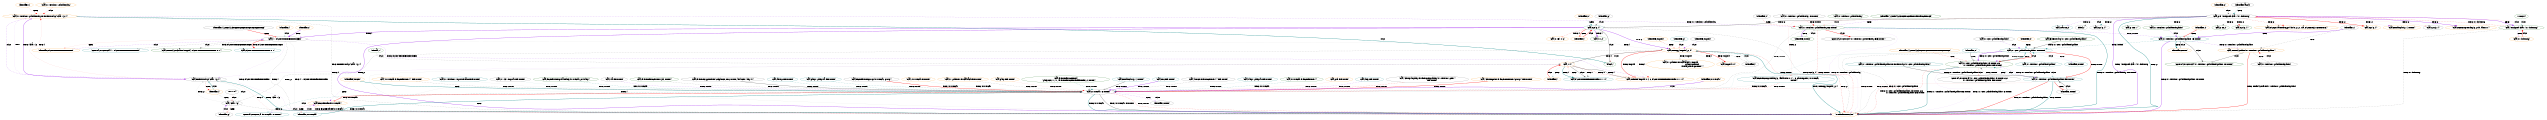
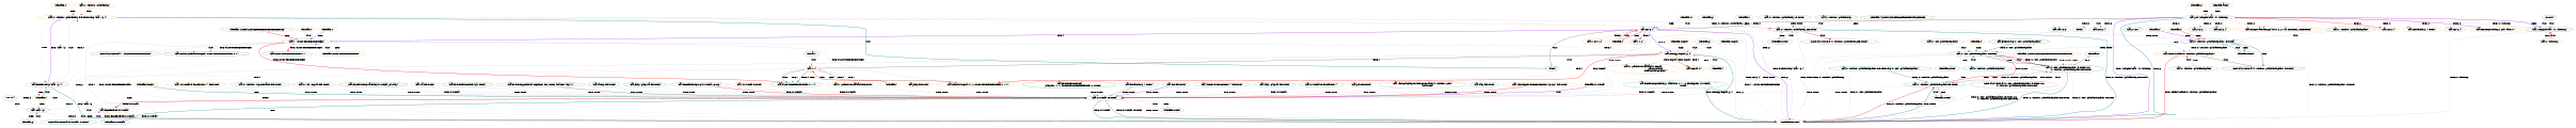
  digraph {
    node [color=darkorange]
    edge [arrowhead=odot color=red style=dashed]
    n1 [label="(Call,s->session->psk_identity = BUF_strndup((char *)p, i))"]
    n2 [color=gray40 label="(Call,BUF_strndup((char *)p, i))"]
    n3 [color=darkgreen label="(Call,s->session->psk_identity == NULL)"]
    n4 [color=darkgreen label="(Block,)"]
    n5 [label="(MethodReturn,int)"]
    n6 [label="(Identifier,i)"]
    n7 [color=teal label="(Call,s->session->psk_identity_hint != NULL)"]
    n8 [color=gray40 label="(Call,srvr_ecdh != NULL)"]
    n9 [color=gray40 label="(ControlStructure,if (s->session->psk_identity == NULL))"]
    n10 [color=darkgreen label="(Identifier,NULL)"]
    n11 [color=gray40 label="(Call,(char *)p)"]
    n12 [color=gray40 label="(Identifier,p)"]
    n13 [label="(Call,memcpy(tmp_id, p, i))"]
    n14 [label="(Call,1 - i)"]
    n15 [label="(Call,s->psk_server_callback(s, tmp_id,\n                                         psk_or_pre_ms,\n                                         sizeof(psk_or_pre_ms)))"]
    n16 [label="(Call,memset(tmp_id + i, 0, PSK_MAX_IDENTITY_LEN + 1 - i))"]
    n17 [label="(Call,tmp_id + i)"]
    n18 [color=gray40 label="(Identifier,i)"]
    n19 [color=teal label="(Call,PSK_MAX_IDENTITY_LEN + 1 - i)"]
    n20 [label="(Identifier,i)"]
    n21 [color=teal label="(Call,n2s(p, i))"]
    n22 [color=gray40 label="(Call,i > PSK_MAX_IDENTITY_LEN)"]
    n23 [label="(Call,n != i + 2)"]
    n24 [label="(Identifier,i)"]
    n25 [color=darkgreen label="(Call,i + 2)"]
    n26 [color=darkgreen label="(Call,OPENSSL_cleanse(tmp_id, PSK_MAX_IDENTITY_LEN + 1))"]
    n27 [color=teal label="(Call,PSK_MAX_IDENTITY_LEN + 1)"]
    n28 [label="(Identifier,PSK_MAX_IDENTITY_LEN)"]
    n29 [color=teal label="(ControlStructure,if (i > PSK_MAX_IDENTITY_LEN))"]
    n30 [color=gray40 label="(Call,p = (unsigned char *)s->init_msg)"]
    n31 [color=darkgreen label="(Call,(unsigned char *)s->init_msg)"]
    n32 [color=teal label="(Call,start = p)"]
    n33 [color=teal label="(Call,ECDH_compute_key(p, (field_size + 7) / 8, clnt_ecpoint, srvr_ecdh,\n                             NULL))"]
    n34 [color=gray40 label="(Block,)"]
    n35 [color=gray40 label="(Call,n2s(p, i))"]
    n36 [color=darkgreen label="(Call,p += 1)"]
    n37 [color=darkgreen label="(Call,p -= 2)"]
    n38 [color=darkgreen label="(Call,n2s(p, i))"]
    n39 [label="(Call,RSA_private_decrypt((int)n, p, p, rsa, RSA_PKCS1_PADDING))"]
    n40 [label="(Call,n2s(p, i))"]
    n41 [label="(Call,BN_bin2bn(p, i, NULL))"]
    n42 [color=gray40 label="(Call,n2s(p, i))"]
    n43 [label="(Call,DH_compute_key(p, pub, dh_srvr))"]
    n44 [label="(Call,s->init_msg)"]
    n45 [label="(Call,OPENSSL_free(s->session->psk_identity_hint))"]
    n46 [color=teal label="(Call,s->ctx->psk_identity_hint != NULL)"]
    n47 [color=darkgreen label="(ControlStructure,if (s->session->psk_identity_hint != NULL))"]
    n48 [label="(Identifier,NULL)"]
    n49 [label="(Call,EC_KEY_free(srvr_ecdh))"]
    n50 [color=gray40 label="(Identifier,NULL)"]
    n51 [color=teal label="(ControlStructure,if (srvr_ecdh != NULL))"]
    n52 [color=gray40 label="(Call,s->session->psk_identity_hint)"]
    n53 [color=darkgreen label="(Call,s->ctx->psk_identity_hint != NULL &&\n            s->session->psk_identity_hint == NULL)"]
    n54 [color=teal label="(Call,s->session->psk_identity_hint == NULL)"]
    n55 [color=teal label="(Identifier,NULL)"]
    n56 [color=gray40 label="(ControlStructure,if (s->ctx->psk_identity_hint != NULL &&\n            s->session->psk_identity_hint == NULL))"]
    n57 [color=gray40 label="(Identifier,NULL)"]
    n58 [color=teal label="(Identifier,srvr_ecdh)"]
    n59 [color=darkgreen label="(Call,s->session->psk_identity_hint)"]
    n60 [color=darkgreen label="(Identifier,SSL_F_SSL3_GET_CLIENT_KEY_EXCHANGE)"]
    n61 [color=darkgreen label="(Call,srvr_ecdh = EC_KEY_new())"]
    n62 [label="(Identifier,n)"]
    n63 [label="(Identifier,bn_ctx)"]
    n64 [color=gray40 label="(Identifier,tmp_id)"]
    n65 [label="(Identifier,SSL_F_SSL3_GET_CLIENT_KEY_EXCHANGE)"]
    n66 [color=teal label="(Call,s->session->psk_identity_hint = BUF_strdup(s->ctx->psk_identity_hint))"]
    n67 [label="(Identifier,i)"]
    n68 [color=teal label="(Identifier,s)"]
    n69 [label="(Call,pub == NULL)"]
    n70 [color=gray40 label="(Call,(clnt_pub_pkey = X509_get_pubkey(s->session->peer))\n                 == NULL)"]
    n71 [label="(Identifier,s)"]
    n72 [color=teal label="(Call,skey == NULL)"]
    n73 [label="(Call,(clnt_ecpoint = EC_POINT_new(group)) == NULL)"]
    n74 [label="(Identifier,srvr_ecdh)"]
    n75 [label="(Call,(srvr_ecdh = EC_KEY_new()) == NULL)"]
    n76 [color=gray40 label="(Identifier,s)"]
    n77 [color=gray40 label="(Identifier,s)"]
    n78 [label="(Identifier,tmp_id)"]
    n79 [color=teal label="(Call,s->session->srp_username == NULL)"]
    n80 [color=darkgreen label="(Literal,1)"]
    n81 [color=gray40 label="(Call,s->s3->tmp.dh == NULL)"]
    n82 [color=darkgreen label="(Call,EC_KEY_set_private_key(srvr_ecdh, priv_key))"]
    n83 [label="(Identifier,s)"]
    n84 [label="(Identifier,s)"]
    n85 [label="(Identifier,p)"]
    n86 [color=gray40 label="(Call,s->session->psk_identity != NULL)"]
    n87 [color=gray40 label="(Identifier,p)"]
    n88 [label="(Call,s->session->psk_identity)"]
    n89 [color=darkgreen label="(Call,BUF_strdup(s->ctx->psk_identity_hint))"]
    n90 [color=gray40 label="(Call,rsa == NULL)"]
    n91 [color=darkgreen label="(Call,EVP_PKEY_CTX_new(pk, NULL))"]
    n92 [color=gray40 label="(Call,EVP_DecryptInit_ex(&ciph_ctx, enc, NULL, kssl_ctx->key, iv))"]
    n93 [label="(Identifier,s)"]
    n94 [color=teal label="(Call,dh_srp == NULL)"]
    n95 [color=teal label="(Identifier,p)"]
    n96 [color=teal label="(Call,pkey->pkey.rsa == NULL)"]
    n97 [color=gray40 label="(Call,EC_KEY_set_group(srvr_ecdh, group))"]
    n98 [label="(Call,*srvr_ecdh = NULL)"]
    n99 [label="(Call,s->psk_server_callback == NULL)"]
    n100 [label="(Call,pkey == NULL)"]
    n101 [color=darkgreen label="(Call,EVP_PKEY_CTX_ctrl\n            (pkey_ctx, -1, -1, EVP_PKEY_CTRL_PEER_KEY, 2, NULL))"]
    n102 [color=gray40 label="(Identifier,SSL_F_SSL3_GET_CLIENT_KEY_EXCHANGE)"]
    n103 [color=gray40 label="(Identifier,alg_k)"]
    n104 [color=teal label="(Call,BN_bin2bn(p, i, NULL))"]
    n105 [color=teal label="(Call,enc == NULL)"]
    n106 [color=gray40 label="(Call,s->ctx->psk_identity_hint)"]
    n107 [color=darkgreen label="(Call,s->session->psk_identity)"]
    n108 [color=gray40 label="(Call,(bn_ctx = BN_CTX_new()) == NULL)"]
    n109 [color=teal label="(Call,skey->pkey.dh == NULL)"]
    n110 [color=teal label="(Call,s->session->psk_identity_hint)"]
    1001704 [color=gray40]
    1000204 [color=darkgreen]
    n1 -> n2 [arrowhead=diamond color=purple label="MAX: " style=dotted]
    n1 -> n3 [color=purple label="DDG: s->session->psk_identity"]
    n1 -> n4 [color=teal label="AST: " style=bold]
    n1 -> n5 [arrowhead=diamond color=gray40 label="DDG: BUF_strndup((char *)p, i)"]
    n2 -> n1 [color=purple label="AST: "]
    n2 -> n1 [color=purple label="DDG: (char *)p" style=bold]
    n2 -> n1 [arrowhead=diamond label="DDG: i" style=dotted]
    n2 -> n5 [label="DDG: i" style=dotted]
    n2 -> n5 [color=teal label="DDG: (char *)p" style=bold]
    n2 -> n6 [arrowhead=diamond label="CFG: "]
    n3 -> n5 [color=purple label="DDG: s->session->psk_identity" style=dotted]
    n3 -> n5 [color=teal label="DDG: s->session->psk_identity == NULL" style=bold]
    n3 -> n5 [label="DDG: NULL"]
    n3 -> n7 [arrowhead=diamond color=purple label="DDG: NULL"]
    n3 -> n8 [color=gray40 label="DDG: NULL"]
    n3 -> n9 [arrowhead=diamond label="AST: " style=bold]
    n3 -> n10 [color=purple label="CFG: " style=bold]
    n6 -> n2 [color=teal label="AST: " style=bold]
    n6 -> n11 [color=gray40 label="CFG: "]
-   n7 -> n5 [arrowhead=diamond color=purple label="DDG: s->session->psk_identity_hint != NULL" style=bold]
+   n7 -> n5 [arrowhead=diamond color=purple label="DDG: s->session->psk_identity_hint != NULL" style=dotted]
    n7 -> n45 [color=purple label="DDG: s->session->psk_identity_hint"]
    n7 -> n46 [arrowhead=diamond color=teal label="DDG: NULL"]
    n7 -> n47 [arrowhead=diamond color=gray40 label="AST: " style=bold]
    n7 -> n48 [arrowhead=diamond color=teal label="CFG: " style=bold]
    n8 -> n5 [color=gray40 label="DDG: srvr_ecdh != NULL" style=bold]
    n8 -> n5 [arrowhead=diamond label="DDG: NULL"]
    n8 -> n5 [color=teal label="DDG: srvr_ecdh" style=bold]
    n8 -> n49 [label="DDG: srvr_ecdh" style=bold]
    n8 -> n50 [color=purple label="CFG: "]
    n8 -> n51 [color=teal label="AST: "]
    n10 -> n3 [color=gray40 label="AST: "]
    n11 -> n2 [color=teal label="AST: " style=dotted]
    n11 -> n2 [color=gray40 label="DDG: p" style=dotted]
    n11 -> n5 [color=gray40 label="DDG: p"]
    n11 -> n12 [label="CFG: "]
    n12 -> n11 [arrowhead=diamond color=purple label="AST: "]
    n13 -> n4 [label="AST: " style=dotted]
    n13 -> n5 [arrowhead=diamond color=teal label="DDG: memcpy(tmp_id, p, i)" style=bold]
    n13 -> n5 [arrowhead=diamond label="DDG: p"]
    n13 -> n11 [color=gray40 label="DDG: p"]
    n13 -> n14 [color=gray40 label="DDG: i" style=bold]
    n13 -> n15 [color=gray40 label="DDG: tmp_id"]
    n13 -> n16 [label="DDG: tmp_id" style=bold]
    n13 -> n16 [arrowhead=diamond label="DDG: i" style=dotted]
    n13 -> n17 [arrowhead=diamond label="DDG: tmp_id" style=bold]
    n13 -> n17 [color=gray40 label="DDG: i" style=dotted]
    n13 -> n18 [color=gray40 label="CFG: "]
    n14 -> n2 [color=purple label="DDG: i" style=dotted]
    n14 -> n5 [arrowhead=diamond color=gray40 label="DDG: i" style=dotted]
    n14 -> n16 [label="DDG: 1"]
    n14 -> n16 [color=gray40 label="DDG: i" style=bold]
    n14 -> n19 [arrowhead=diamond color=gray40 label="AST: " style=bold]
    n14 -> n19 [arrowhead=diamond color=gray40 label="DDG: 1"]
    n14 -> n19 [arrowhead=diamond color=teal label="DDG: i" style=bold]
    n14 -> n20 [color=teal label="CFG: " style=dotted]
    n18 -> n13 [arrowhead=diamond color=teal label="AST: "]
    n19 -> n14 [label="CFG: " style=dotted]
    n20 -> n14 [arrowhead=diamond label="AST: " style=bold]
    n21 -> n4 [color=gray40 label="AST: " style=bold]
    n21 -> n5 [color=purple label="DDG: p" style=bold]
    n21 -> n5 [color=gray40 label="DDG: n2s(p, i)"]
    n21 -> n13 [arrowhead=diamond color=purple label="DDG: p" style=bold]
    n21 -> n22 [color=purple label="DDG: i" style=bold]
    n21 -> n23 [label="DDG: i"]
    n21 -> n24 [label="CFG: " style=bold]
    n21 -> n25 [arrowhead=diamond color=purple label="DDG: i" style=bold]
    n22 -> n5 [color=gray40 label="DDG: i"]
    n22 -> n5 [arrowhead=diamond color=purple label="DDG: PSK_MAX_IDENTITY_LEN" style=dotted]
    n22 -> n5 [color=gray40 label="DDG: i > PSK_MAX_IDENTITY_LEN" style=dotted]
    n22 -> n13 [arrowhead=diamond color=gray40 label="DDG: i" style=dotted]
    n22 -> n16 [color=purple label="DDG: PSK_MAX_IDENTITY_LEN"]
+   n22 -> n19 [arrowhead=diamond label="DDG: PSK_MAX_IDENTITY_LEN" style=bold]
    n22 -> n26 [arrowhead=diamond color=gray40 label="DDG: PSK_MAX_IDENTITY_LEN"]
    n22 -> n27 [arrowhead=diamond label="DDG: PSK_MAX_IDENTITY_LEN" style=bold]
    n22 -> n28 [label="CFG: " style=dotted]
    n22 -> n29 [color=gray40 label="AST: "]
    n24 -> n21 [arrowhead=diamond label="AST: " style=bold]
    n28 -> n22 [arrowhead=diamond color=purple label="AST: "]
    n30 -> n5 [arrowhead=diamond color=purple label="DDG: (unsigned char *)s->init_msg" style=bold]
    n30 -> n5 [color=teal label="DDG: p" style=bold]
    n30 -> n21 [color=gray40 label="DDG: p" style=bold]
    n30 -> n31 [arrowhead=diamond color=purple label="CFG: " style=bold]
    n30 -> n32 [color=purple label="DDG: p"]
    n30 -> n33 [label="DDG: p" style=dotted]
    n30 -> n34 [arrowhead=diamond color=gray40 label="AST: " style=dotted]
    n30 -> n35 [arrowhead=diamond color=teal label="DDG: p" style=dotted]
    n30 -> n36 [color=gray40 label="DDG: p" style=dotted]
    n30 -> n37 [arrowhead=diamond color=gray40 label="DDG: p" style=dotted]
    n30 -> n38 [arrowhead=diamond label="DDG: p" style=dotted]
    n30 -> n39 [arrowhead=diamond label="DDG: p"]
    n30 -> n40 [arrowhead=diamond label="DDG: p" style=bold]
    n30 -> n41 [arrowhead=diamond color=purple label="DDG: p" style=dotted]
    n30 -> n42 [label="DDG: p" style=dotted]
    n30 -> n43 [arrowhead=diamond color=purple label="DDG: p" style=bold]
    n31 -> n5 [color=gray40 label="DDG: s->init_msg"]
    n31 -> n30 [label="AST: " style=dotted]
    n31 -> n30 [label="DDG: s->init_msg"]
    n31 -> n44 [color=purple label="CFG: "]
    n33 -> n8 [arrowhead=diamond color=gray40 label="DDG: srvr_ecdh" style=dotted]
    n33 -> n8 [label="DDG: NULL"]
    n44 -> n31 [arrowhead=diamond label="AST: " style=bold]
    n45 -> n5 [arrowhead=diamond label="DDG: OPENSSL_free(s->session->psk_identity_hint)" style=bold]
    n45 -> n47 [color=gray40 label="AST: " style=bold]
    n45 -> n52 [color=gray40 label="CFG: "]
    n46 -> n5 [color=gray40 label="DDG: NULL" style=dotted]
    n46 -> n5 [color=gray40 label="DDG: s->ctx->psk_identity_hint"]
    n46 -> n8 [color=teal label="DDG: NULL" style=dotted]
    n46 -> n53 [arrowhead=diamond label="AST: " style=bold]
    n46 -> n53 [arrowhead=diamond color=purple label="DDG: s->ctx->psk_identity_hint" style=bold]
    n46 -> n53 [arrowhead=diamond color=purple label="DDG: NULL" style=dotted]
    n46 -> n54 [label="DDG: NULL" style=bold]
    n46 -> n55 [color=purple label="CFG: " style=dotted]
    n48 -> n7 [color=gray40 label="AST: " style=bold]
    n49 -> n5 [arrowhead=diamond color=teal label="DDG: srvr_ecdh"]
    n49 -> n5 [label="DDG: EC_KEY_free(srvr_ecdh)"]
    n49 -> n51 [color=purple label="AST: " style=dotted]
    n49 -> n58 [label="CFG: " style=dotted]
    n50 -> n8 [color=purple label="AST: " style=dotted]
    n52 -> n45 [arrowhead=diamond label="AST: " style=dotted]
    n53 -> n5 [arrowhead=diamond label="DDG: s->ctx->psk_identity_hint != NULL &&\n            s->session->psk_identity_hint == NULL"]
    n53 -> n5 [color=teal label="DDG: s->session->psk_identity_hint == NULL" style=bold]
    n53 -> n5 [arrowhead=diamond color=purple label="DDG: s->ctx->psk_identity_hint != NULL" style=dotted]
    n53 -> n46 [color=teal label="CFG: " style=bold]
    n53 -> n54 [arrowhead=diamond color=purple label="CFG: " style=dotted]
    n53 -> n56 [label="AST: "]
    n54 -> n5 [arrowhead=diamond label="DDG: s->session->psk_identity_hint" style=bold]
    n54 -> n5 [arrowhead=diamond color=teal label="DDG: NULL" style=bold]
    n54 -> n8 [label="DDG: NULL" style=dotted]
    n54 -> n53 [arrowhead=diamond color=teal label="AST: "]
    n54 -> n53 [color=purple label="DDG: s->session->psk_identity_hint"]
    n54 -> n53 [arrowhead=diamond color=gray40 label="DDG: NULL"]
    n54 -> n57 [label="CFG: " style=bold]
    n55 -> n46 [arrowhead=diamond color=teal label="AST: " style=dotted]
    n57 -> n54 [arrowhead=diamond color=gray40 label="AST: " style=bold]
    n58 -> n8 [color=teal label="CFG: " style=bold]
    n58 -> n49 [arrowhead=diamond color=purple label="AST: "]
    n59 -> n7 [arrowhead=diamond color=purple label="AST: "]
    n60 -> n3 [color=purple label="CFG: "]
    n61 -> n8 [arrowhead=diamond color=teal label="DDG: srvr_ecdh"]
    n62 -> n21 [arrowhead=diamond color=teal label="CFG: "]
    n63 -> n8 [arrowhead=diamond color=teal label="CFG: " style=bold]
    n63 -> n49 [arrowhead=diamond color=purple label="CFG: " style=dotted]
    n64 -> n13 [arrowhead=diamond color=purple label="AST: "]
    n65 -> n53 [label="CFG: "]
    n66 -> n54 [arrowhead=diamond color=gray40 label="DDG: s->session->psk_identity_hint" style=bold]
    n67 -> n22 [color=teal label="AST: " style=dotted]
    n68 -> n53 [color=gray40 label="CFG: " style=bold]
    n69 -> n8 [label="DDG: NULL" style=dotted]
    n70 -> n8 [label="DDG: NULL"]
    n71 -> n7 [label="CFG: " style=bold]
    n72 -> n8 [color=purple label="DDG: NULL"]
    n73 -> n8 [label="DDG: NULL" style=bold]
    n74 -> n8 [color=purple label="AST: " style=bold]
    n75 -> n8 [arrowhead=diamond color=gray40 label="DDG: NULL"]
    n76 -> n7 [arrowhead=diamond color=purple label="CFG: " style=bold]
    n76 -> n45 [arrowhead=diamond color=gray40 label="CFG: "]
    n77 -> n3 [arrowhead=diamond label="CFG: "]
    n78 -> n13 [label="CFG: "]
    n79 -> n8 [color=gray40 label="DDG: NULL" style=dotted]
    n80 -> n14 [arrowhead=diamond color=gray40 label="AST: "]
    n81 -> n8 [arrowhead=diamond color=teal label="DDG: NULL" style=dotted]
    n82 -> n8 [color=teal label="MAX: srvr_ecdh"]
    n83 -> n46 [arrowhead=diamond color=teal label="CFG: " style=dotted]
    n84 -> n1 [arrowhead=diamond label="CFG: " style=dotted]
    n85 -> n30 [arrowhead=diamond color=gray40 label="AST: " style=dotted]
    n86 -> n3 [arrowhead=diamond label="DDG: NULL"]
    n87 -> n21 [arrowhead=diamond color=gray40 label="AST: "]
    n88 -> n1 [arrowhead=diamond label="AST: "]
    n89 -> n46 [arrowhead=diamond color=gray40 label="DDG: s->ctx->psk_identity_hint" style=bold]
    n90 -> n8 [arrowhead=diamond color=purple label="DDG: NULL"]
    n91 -> n8 [color=gray40 label="DDG: NULL"]
    n92 -> n8 [arrowhead=diamond color=gray40 label="DDG: NULL" style=bold]
    n93 -> n22 [arrowhead=diamond color=purple label="CFG: " style=bold]
    n94 -> n8 [arrowhead=diamond color=teal label="DDG: NULL"]
    n95 -> n13 [label="AST: "]
    n96 -> n8 [color=teal label="DDG: NULL"]
    n97 -> n8 [label="DDG: srvr_ecdh" style=bold]
    n98 -> n8 [color=teal label="DDG: srvr_ecdh" style=dotted]
    n99 -> n8 [color=gray40 label="DDG: NULL"]
    n100 -> n8 [arrowhead=diamond label="DDG: NULL" style=dotted]
    n101 -> n8 [arrowhead=diamond color=teal label="DDG: NULL"]
    n102 -> n22 [label="CFG: " style=bold]
    n103 -> n30 [arrowhead=diamond color=teal label="CFG: "]
    n104 -> n8 [color=gray40 label="DDG: NULL" style=bold]
    n105 -> n8 [arrowhead=diamond color=purple label="DDG: NULL" style=bold]
    n106 -> n46 [arrowhead=diamond color=purple label="AST: "]
    n107 -> n3 [label="AST: " style=dotted]
    n108 -> n8 [color=gray40 label="DDG: NULL"]
    n109 -> n8 [arrowhead=diamond color=teal label="DDG: NULL" style=dotted]
    n110 -> n54 [color=teal label="AST: " style=dotted]
    1001704 -> n11 [label="AST: " style=dotted]
    1000204 -> n31 [color=teal label="AST: " style=dotted]
  }
